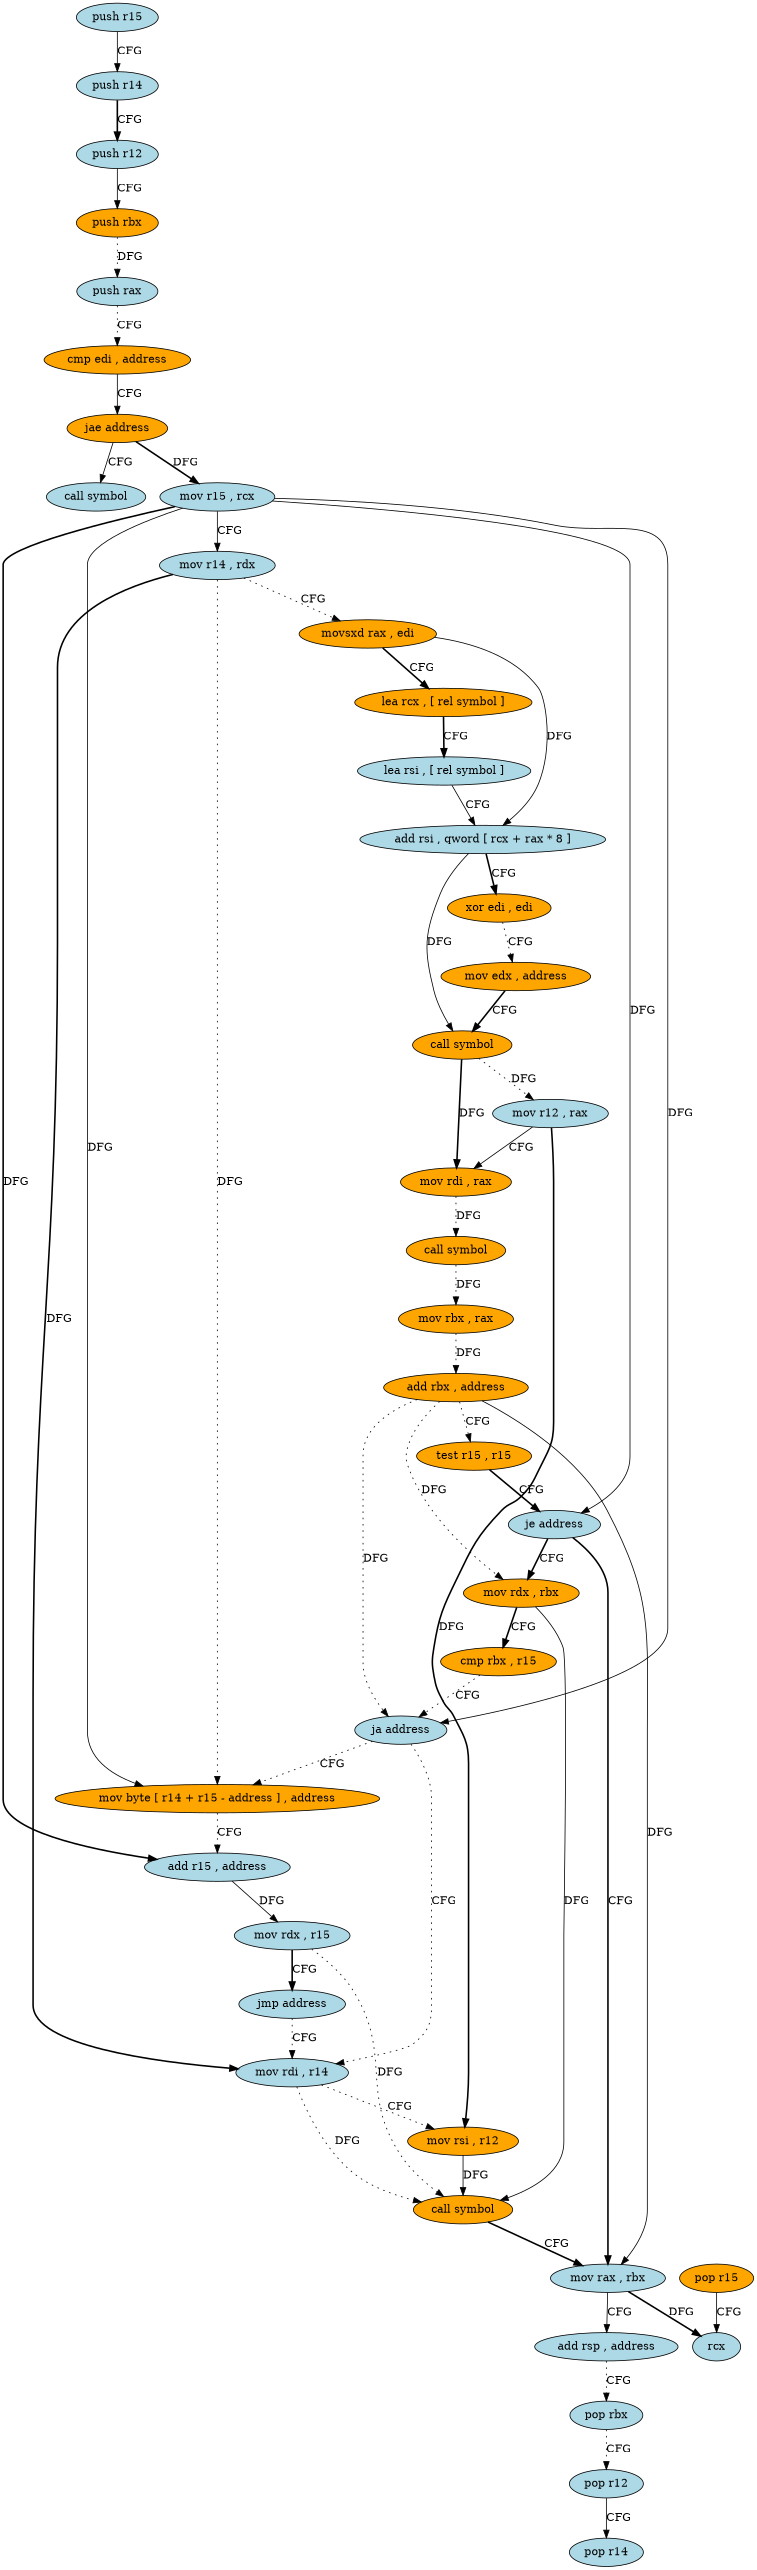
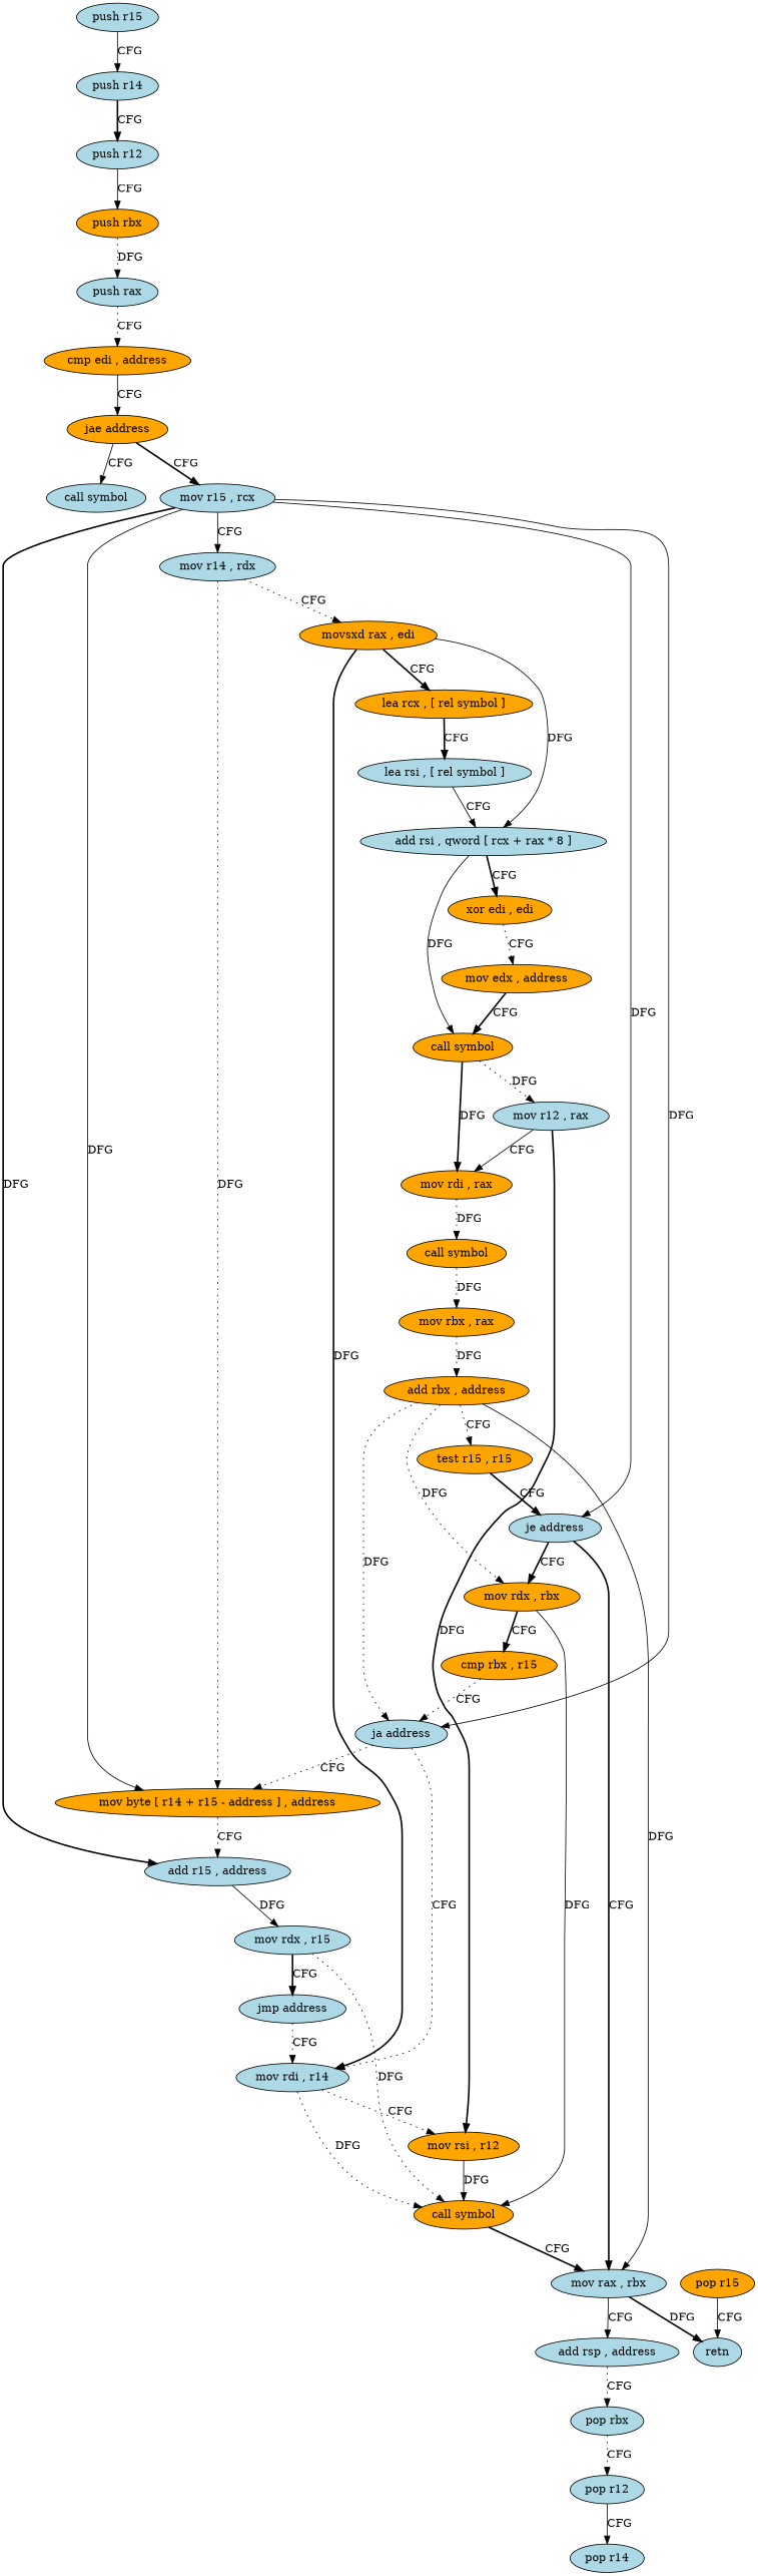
  digraph {
    node [fillcolor=lightblue style=filled]
    edge [style=dotted]
    n1 [label="push r15"]
    n2 [label="push r14"]
    n3 [label="push r12"]
    n4 [fillcolor=orange label="push rbx"]
    n5 [label="push rax"]
    n6 [fillcolor=orange label="cmp edi , address"]
    n7 [fillcolor=orange label="jae address"]
    n8 [label="call symbol"]
    n9 [label="mov r15 , rcx"]
    n10 [label="mov r14 , rdx"]
    n11 [label="je address"]
    n12 [label="ja address"]
    n13 [fillcolor=orange label="mov byte [ r14 + r15 - address ] , address"]
    n14 [label="add r15 , address"]
    n15 [fillcolor=orange label="movsxd rax , edi"]
    n16 [label="mov rdi , r14"]
    n17 [label="mov rax , rbx"]
    n18 [fillcolor=orange label="mov rdx , rbx"]
    n19 [label="mov rdx , r15"]
    n20 [fillcolor=orange label="lea rcx , [ rel symbol ]"]
    n21 [label="add rsi , qword [ rcx + rax * 8 ]"]
    n22 [fillcolor=orange label="mov rsi , r12"]
    n23 [fillcolor=orange label="call symbol"]
    n24 [label="lea rsi , [ rel symbol ]"]
    n25 [fillcolor=orange label="xor edi , edi"]
    n26 [fillcolor=orange label="call symbol"]
    n27 [fillcolor=orange label="mov edx , address"]
    n28 [label="mov r12 , rax"]
    n29 [fillcolor=orange label="mov rdi , rax"]
    n30 [fillcolor=orange label="call symbol"]
    n31 [fillcolor=orange label="mov rbx , rax"]
    n32 [fillcolor=orange label="add rbx , address"]
    n33 [fillcolor=orange label="test r15 , r15"]
    n34 [label="add rsp , address"]
-   n35 [label=rcx]
+   n35 [label=retn]
    n36 [fillcolor=orange label="cmp rbx , r15"]
    n37 [label="pop rbx"]
    n38 [label="pop r12"]
    n39 [label="pop r14"]
    n40 [fillcolor=orange label="pop r15"]
    n41 [label="jmp address"]
    n1 -> n2 [label=CFG style=solid]
    n2 -> n3 [label=CFG style=bold]
    n3 -> n4 [label=CFG style=solid]
    n4 -> n5 [label=DFG]
    n5 -> n6 [label=CFG]
    n6 -> n7 [label=CFG style=solid]
    n7 -> n8 [label=CFG style=solid]
-   n7 -> n9 [label=DFG style=bold]
+   n7 -> n9 [label=CFG style=bold]
    n9 -> n10 [label=CFG style=solid]
    n9 -> n11 [label=DFG style=solid]
    n9 -> n12 [label=DFG style=solid]
    n9 -> n13 [label=DFG style=solid]
    n9 -> n14 [label=DFG style=bold]
    n10 -> n13 [label=DFG]
    n10 -> n15 [label=CFG]
-   n10 -> n16 [label=DFG style=bold]
+   n15 -> n16 [label=DFG style=bold]
    n11 -> n17 [label=CFG style=bold]
    n11 -> n18 [label=CFG style=bold]
    n12 -> n13 [label=CFG]
    n12 -> n16 [label=CFG]
    n13 -> n14 [label=CFG]
    n14 -> n19 [label=DFG style=solid]
    n15 -> n20 [label=CFG style=bold]
    n15 -> n21 [label=DFG style=solid]
    n16 -> n22 [label=CFG]
    n16 -> n23 [label=DFG]
    n17 -> n34 [label=CFG style=solid]
    n17 -> n35 [label=DFG style=bold]
    n18 -> n23 [label=DFG style=solid]
    n18 -> n36 [label=CFG style=bold]
    n19 -> n23 [label=DFG]
    n19 -> n41 [label=CFG style=bold]
    n20 -> n24 [label=CFG style=bold]
    n21 -> n25 [label=CFG style=bold]
    n21 -> n26 [label=DFG style=solid]
    n22 -> n23 [label=DFG style=solid]
    n23 -> n17 [label=CFG style=bold]
    n24 -> n21 [label=CFG style=solid]
    n25 -> n27 [label=CFG]
    n26 -> n28 [label=DFG]
    n26 -> n29 [label=DFG style=bold]
    n27 -> n26 [label=CFG style=bold]
    n28 -> n22 [label=DFG style=bold]
    n28 -> n29 [label=CFG style=solid]
    n29 -> n30 [label=DFG]
    n30 -> n31 [label=DFG]
    n31 -> n32 [label=DFG]
    n32 -> n12 [label=DFG]
    n32 -> n17 [label=DFG style=solid]
    n32 -> n18 [label=DFG]
    n32 -> n33 [label=CFG]
    n33 -> n11 [label=CFG style=bold]
    n34 -> n37 [label=CFG]
    n36 -> n12 [label=CFG]
    n37 -> n38 [label=CFG]
    n38 -> n39 [label=CFG style=solid]
    n40 -> n35 [label=CFG style=solid]
    n41 -> n16 [label=CFG]
  }
